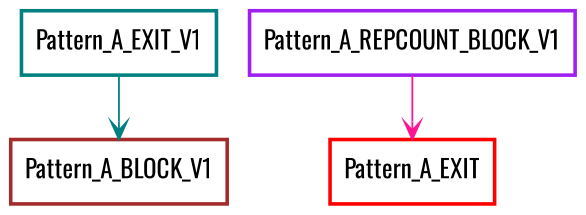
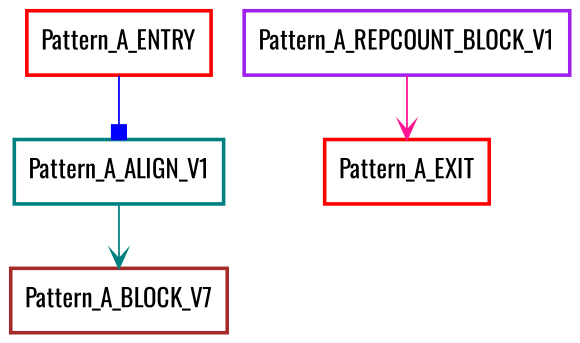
  digraph {
    fontname=Oswald
    node [color=red cpu=1 fillcolor=white fontname=Oswald pattern=Pattern_A penwidth=2 shape=rectangle style=filled tperiod=100000000 type=block]
    edge [arrowhead=vee fontname=Oswald type=defdst]
-   Pattern_A_BLOCK_V1 [color=brown]
+   Pattern_A_BLOCK_V1 [color=brown label=Pattern_A_BLOCK_V7]
    Pattern_A_REPCOUNT_BLOCK_V1 [color=purple qlo=1 tperiod=0]
    Pattern_A_EXIT [patexit=true qhi=1 qil=1 qlo=1]
-   Pattern_A_ALIGN_V1 [color=teal tperiod=0 label=Pattern_A_EXIT_V1]
+   Pattern_A_ALIGN_V1 [color=teal tperiod=0]
+   Pattern_A_ENTRY [patentry=true]
    Pattern_A_REPCOUNT_BLOCK_V1 -> Pattern_A_EXIT [color=deeppink]
    Pattern_A_ALIGN_V1 -> Pattern_A_BLOCK_V1 [color=teal]
+   Pattern_A_ENTRY -> Pattern_A_ALIGN_V1 [arrowhead=box color=blue]
  }
